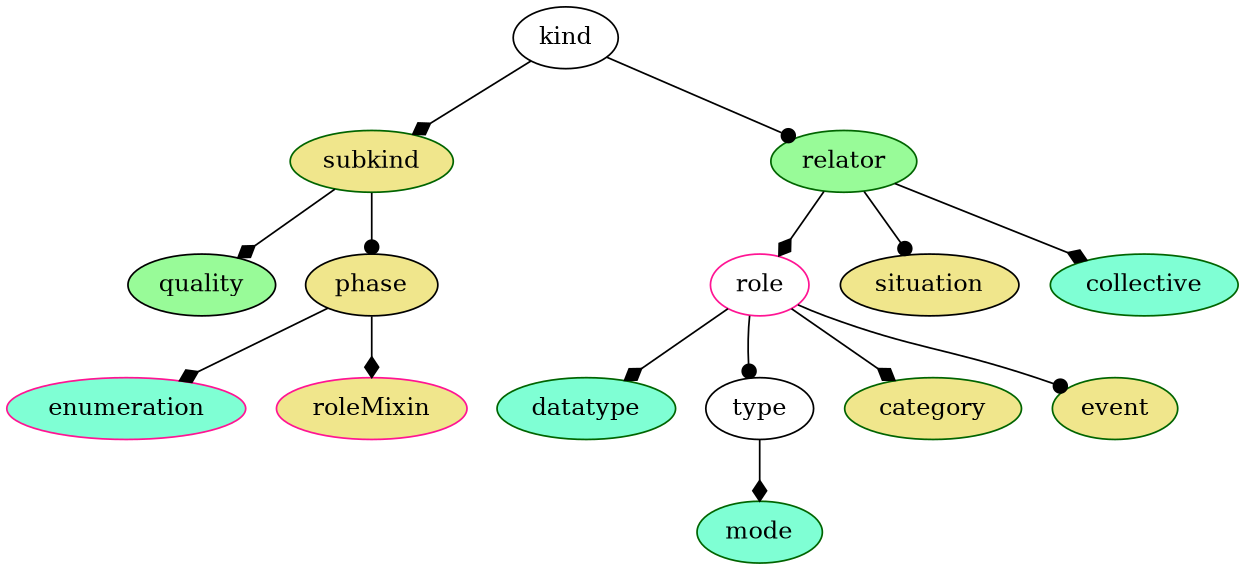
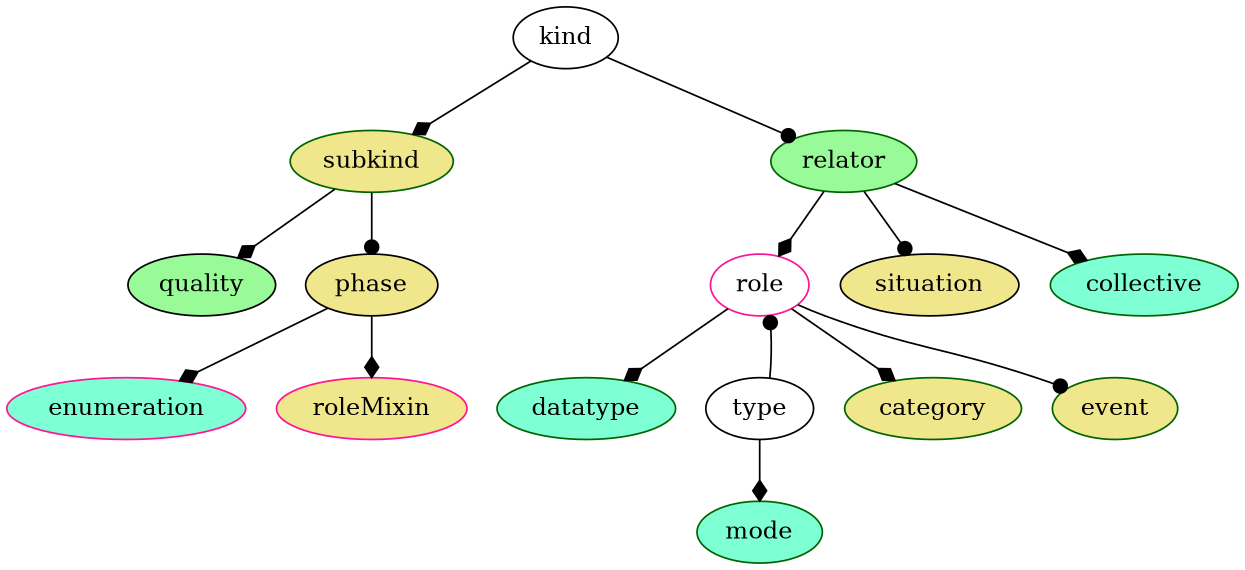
  strict digraph {
    node [color=darkgreen fillcolor=khaki style=filled]
    edge [arrowhead=diamond]
    kind [color=black fillcolor=white]
    subkind
    relator [fillcolor=palegreen]
    quality [color=black fillcolor=palegreen]
    phase [color=black]
    role [color=deeppink fillcolor=white]
    situation [color=black]
    collective [fillcolor=aquamarine]
    enumeration [color=deeppink fillcolor=aquamarine]
    roleMixin [color=deeppink]
    datatype [fillcolor=aquamarine]
    type [color=black fillcolor=white]
    category
    event
    mode [fillcolor=aquamarine]
    kind -> subkind
    kind -> relator [arrowhead=dot]
    subkind -> quality
    subkind -> phase [arrowhead=dot]
    relator -> role
    relator -> situation [arrowhead=dot]
    relator -> collective
    phase -> enumeration
    phase -> roleMixin
    role -> datatype
-   role -> type [arrowhead=dot]
+   type -> role [arrowhead=dot]
    role -> category
    role -> event [arrowhead=dot]
    type -> mode
  }
